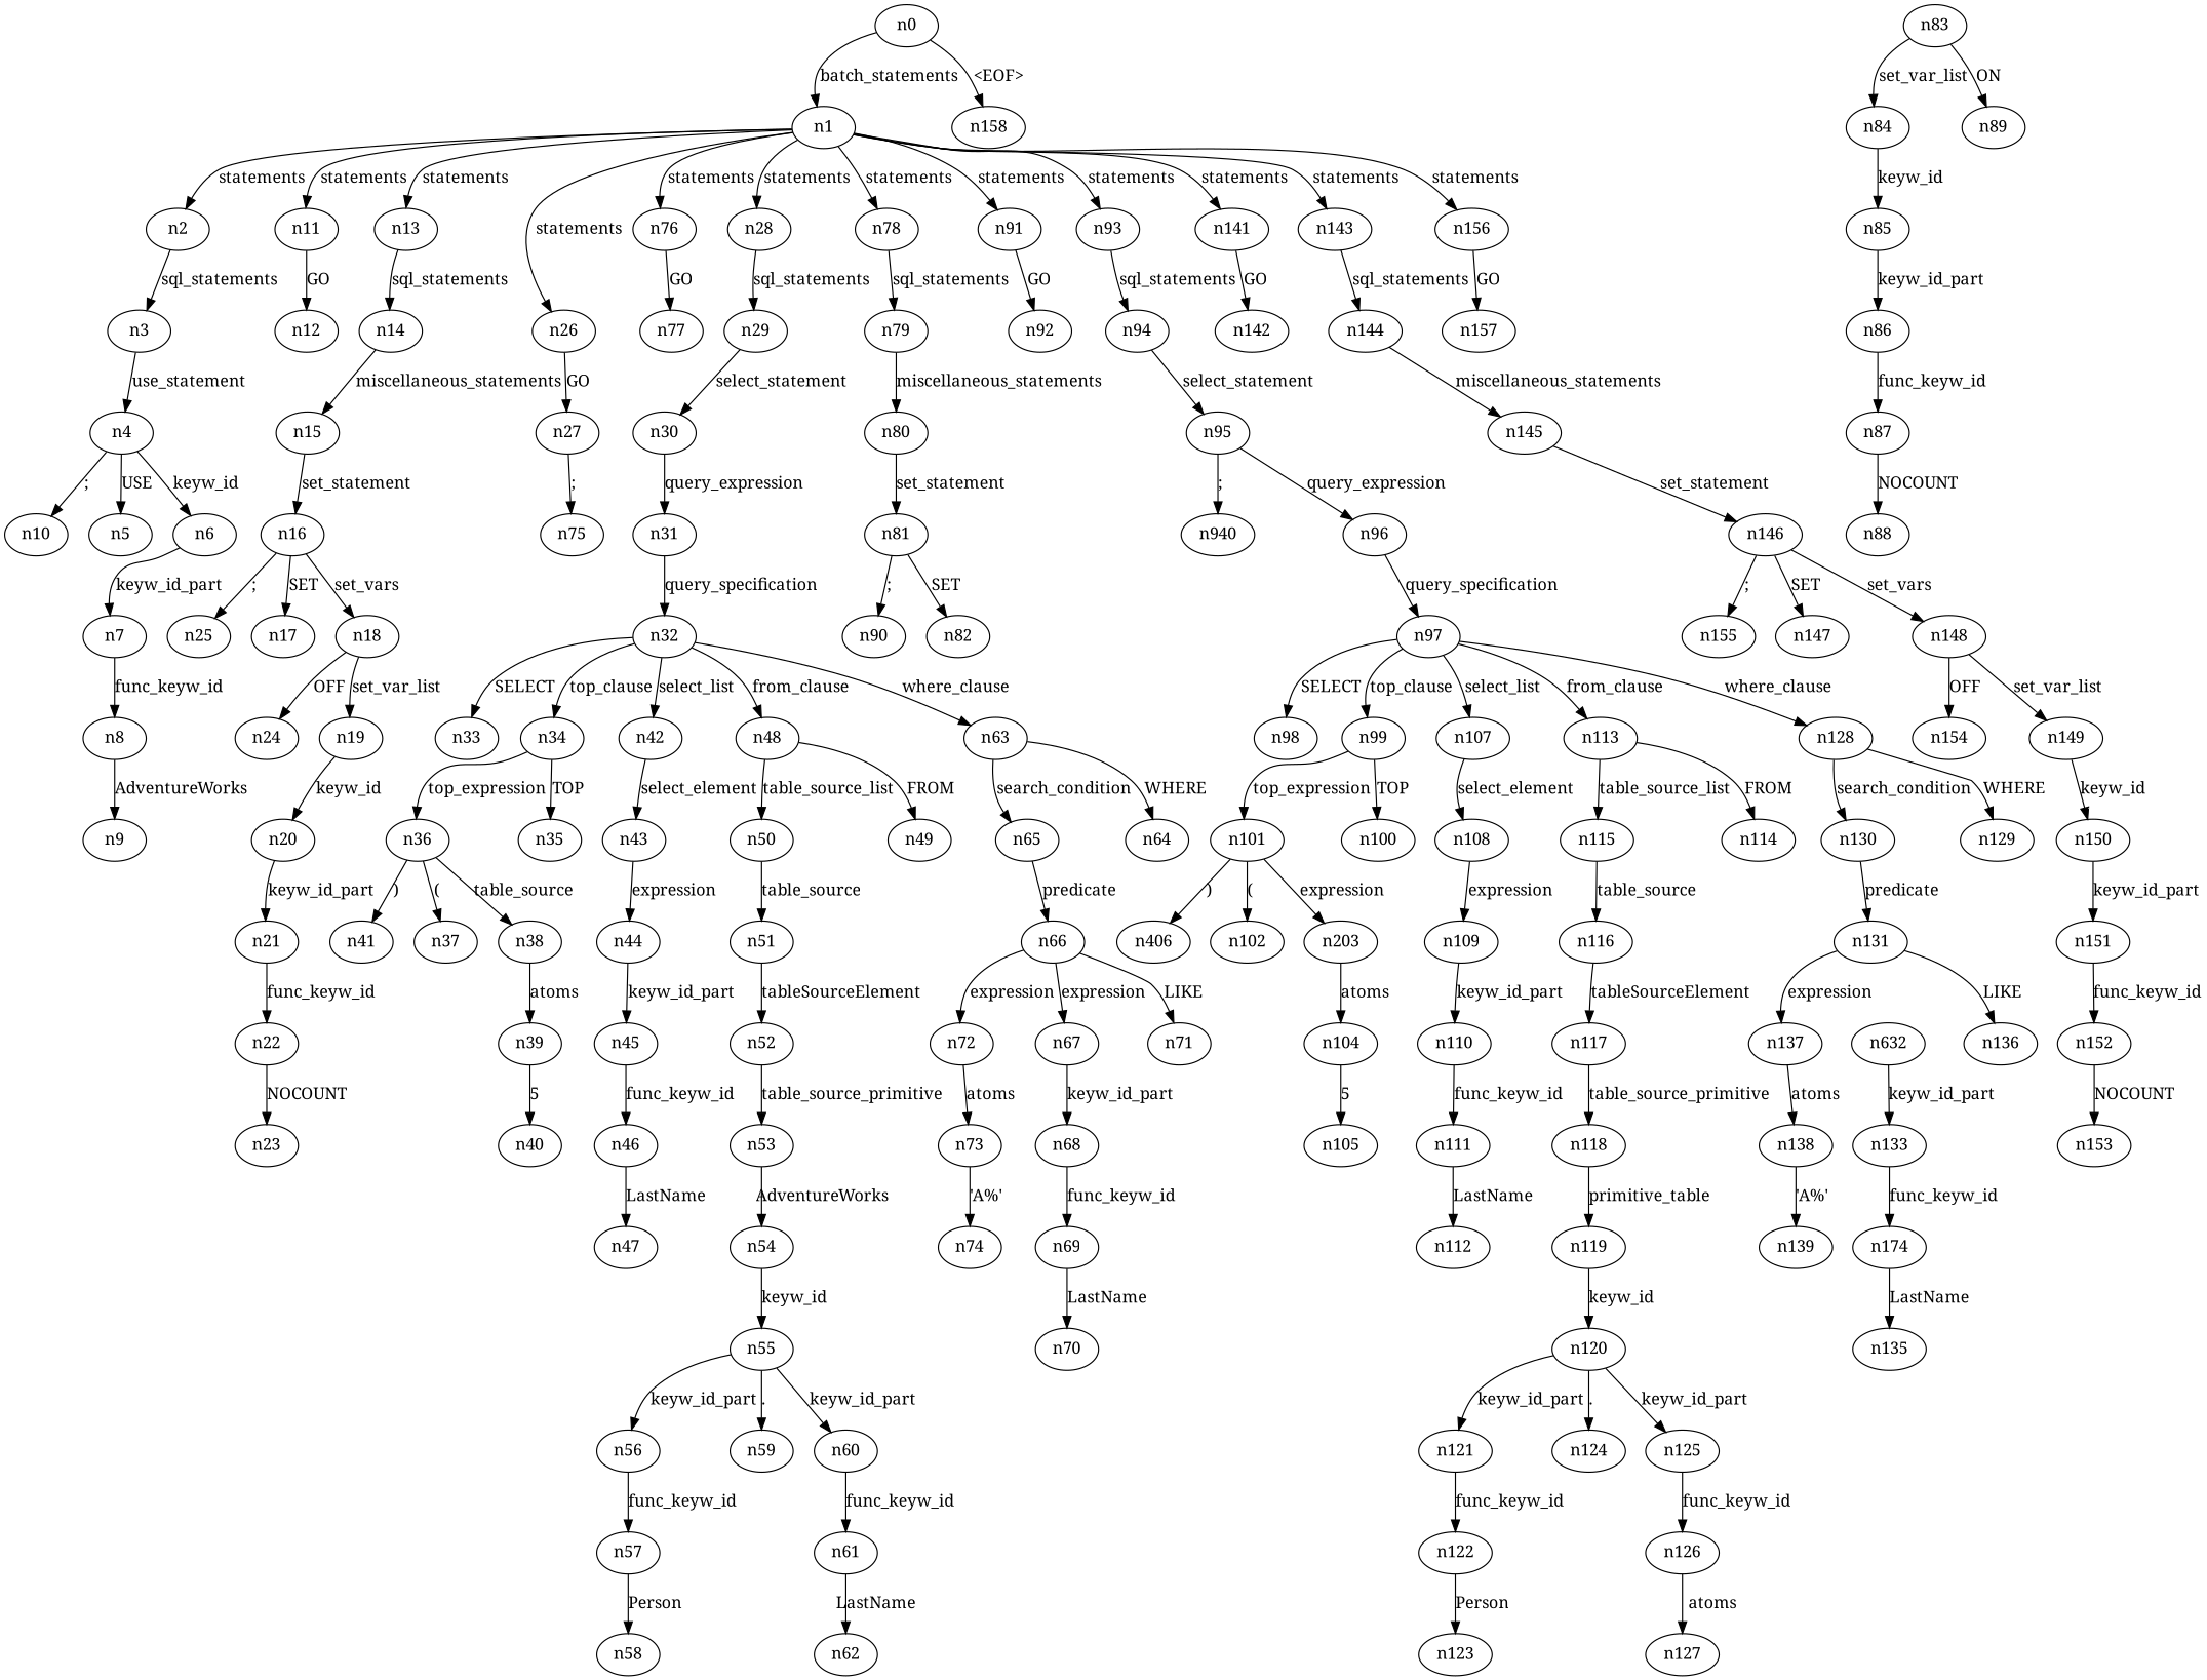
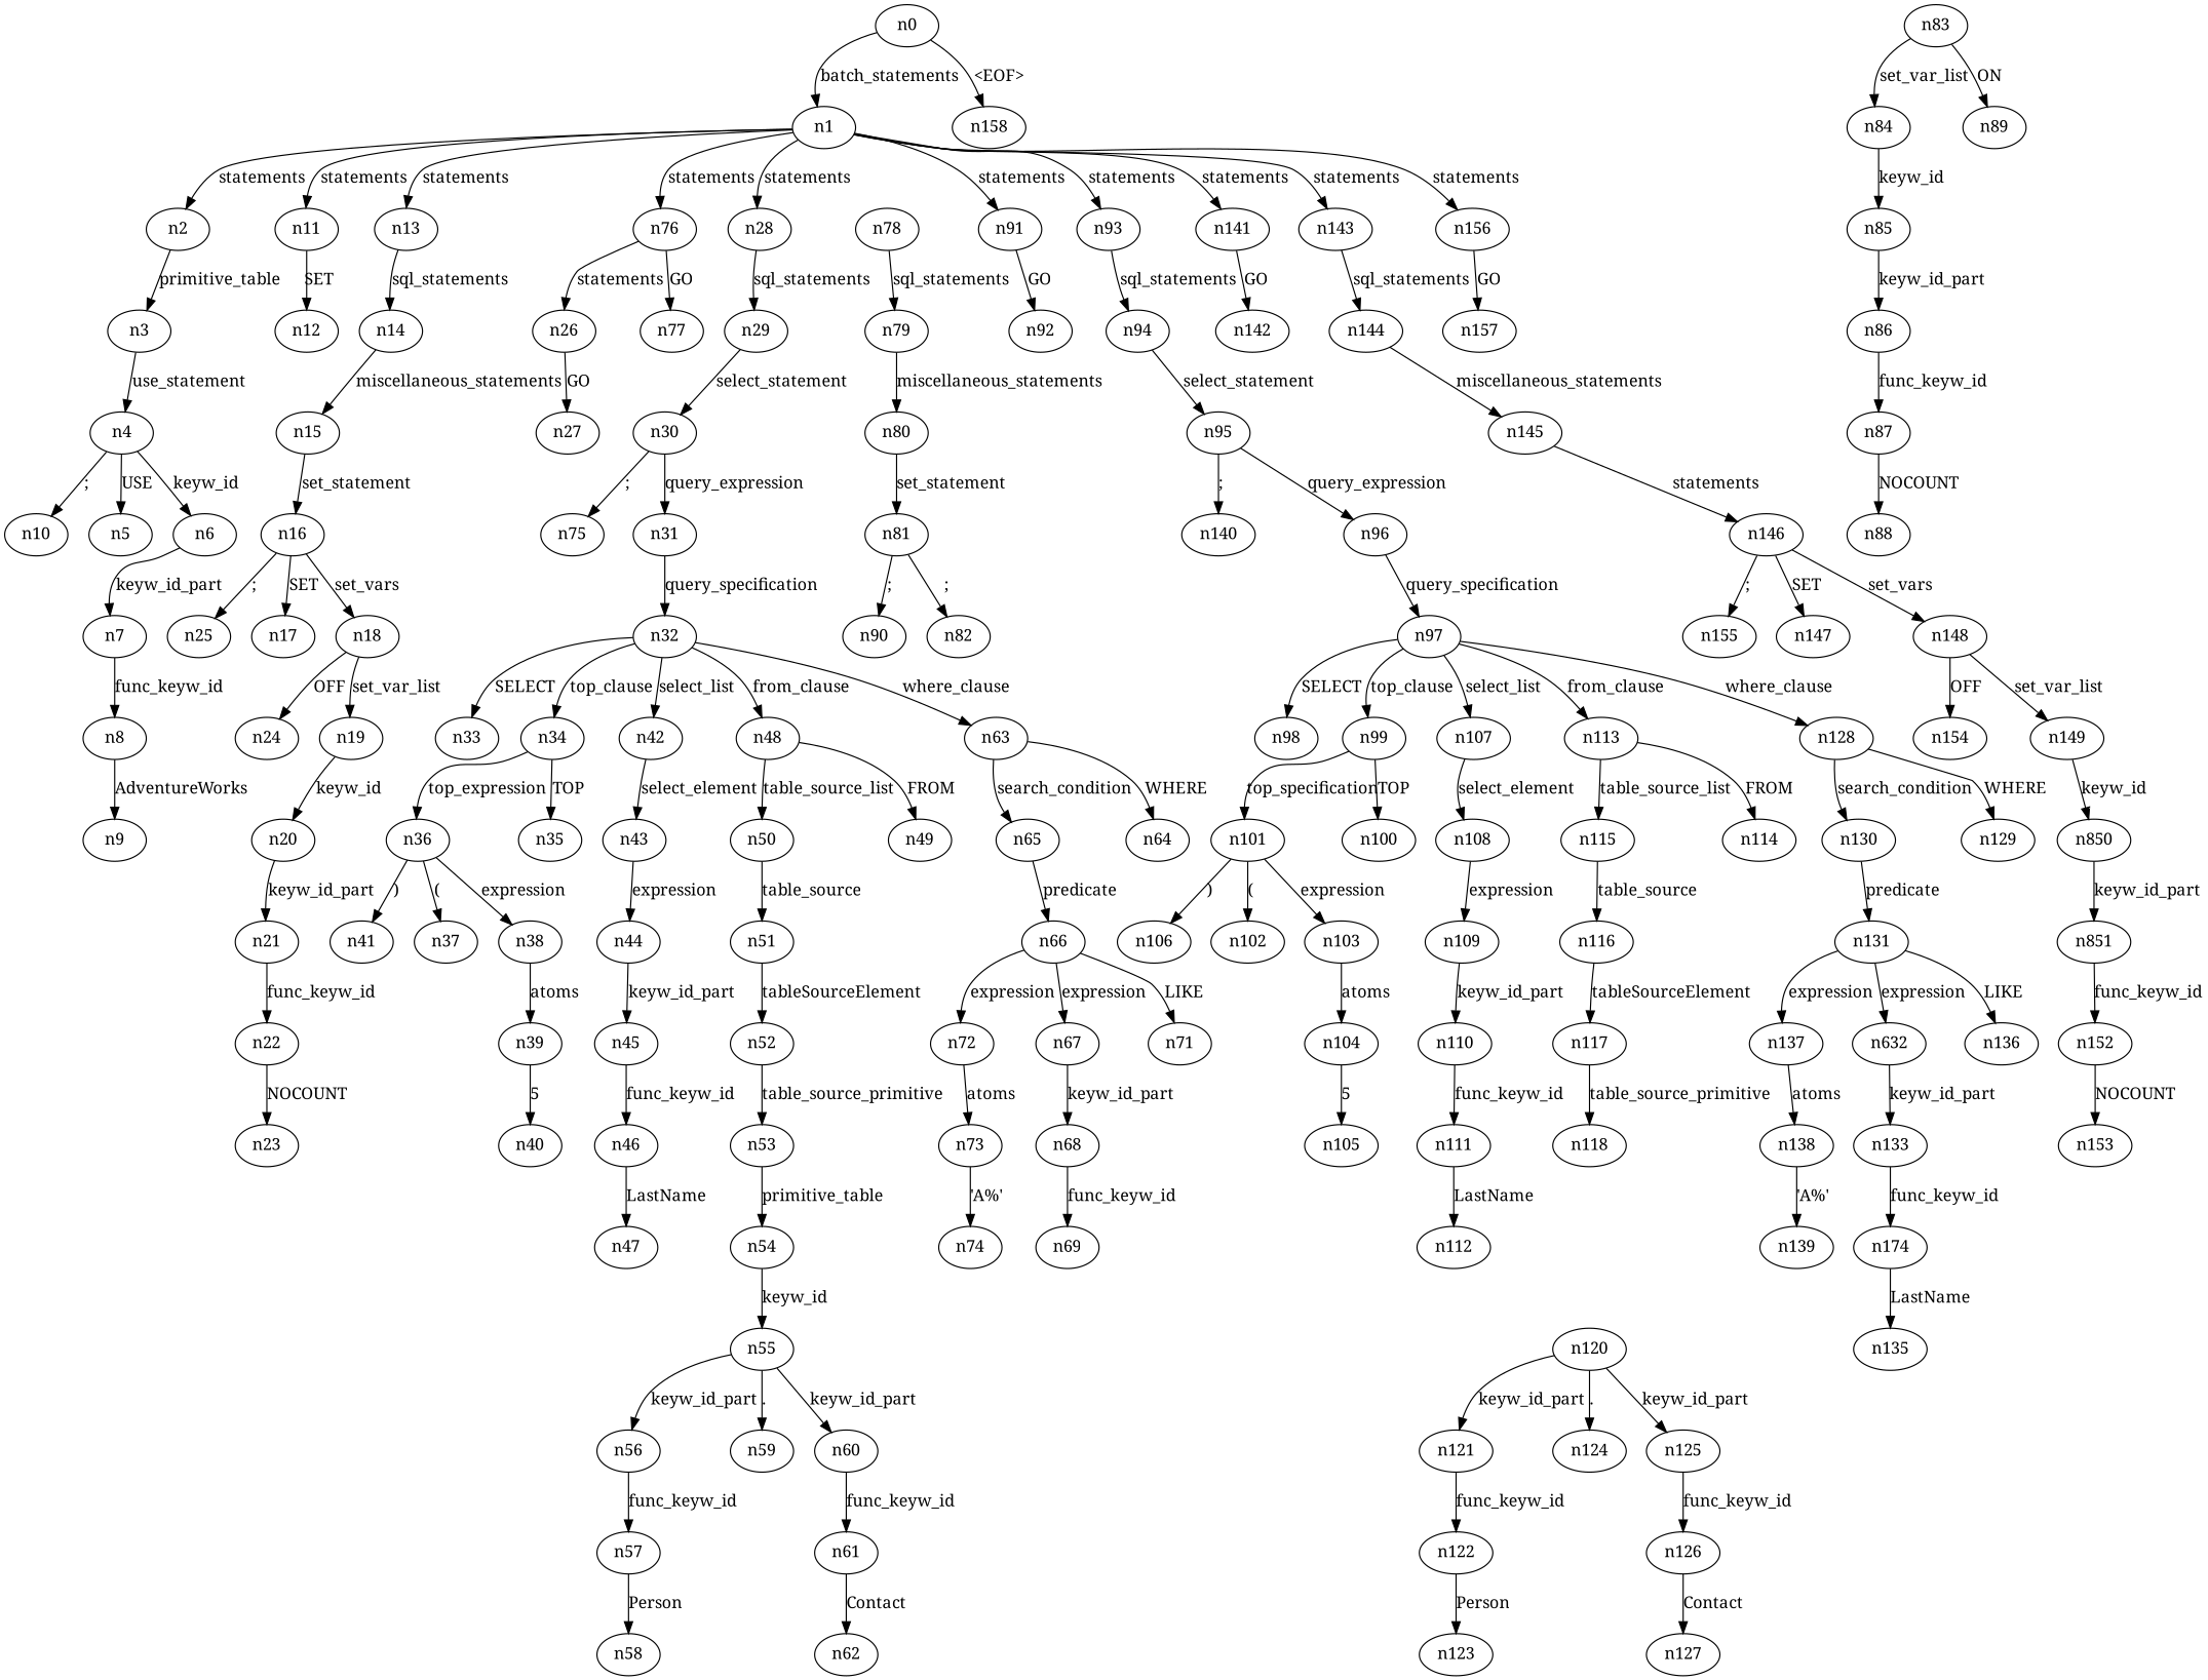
  digraph {
    fontname="Noto Serif"
    node [fontname="Noto Serif"]
    edge [fontname="Noto Serif"]
    n0
    n1
    n158
    n2
    n11
    n13
    n26
    n28
    n76
    n78
    n91
    n93
    n141
    n143
    n156
    n3
    n12
    n14
    n27
    n29
    n77
    n79
    n92
    n94
    n142
    n144
    n157
    n4
    n5
    n6
    n10
    n7
    n8
    n9
    n15
    n16
    n17
    n18
    n25
    n19
    n24
    n20
    n21
    n22
    n23
    n30
    n31
    n75
    n32
    n33
    n34
    n42
    n48
    n63
    n35
    n36
    n43
    n49
    n50
    n64
    n65
    n37
    n38
    n41
    n39
    n40
    n44
    n45
    n46
    n47
    n51
    n52
    n53
    n54
    n55
    n56
    n59
    n60
    n57
    n61
    n58
    n62
    n66
    n67
    n71
    n72
    n68
    n73
    n69
-   n70
    n74
    n80
    n81
    n82
    n90
    n83
    n84
    n89
    n85
    n86
    n87
    n88
    n95
    n96
-   n140 [label=n940]
+   n140
    n97
    n98
    n99
    n107
    n113
    n128
    n100
    n101
    n108
    n114
    n115
    n129
    n130
    n102
-   n103 [label=n203]
-   n106 [label=n406]
+   n103
+   n106
    n104
    n105
    n109
    n110
    n111
    n112
    n116
    n117
    n118
-   n119
    n120
    n121
    n124
    n125
    n122
    n126
    n123
    n127
    n131
    n132 [label=n632]
    n136
    n137
    n133
    n138
    n134 [label=n174]
    n135
    n139
    n145
    n146
    n147
    n148
    n155
    n149
    n154
-   n150
-   n151
+   n150 [label=n850]
+   n151 [label=n851]
    n152
    n153
    n0 -> n1 [label=batch_statements]
    n0 -> n158 [label="<EOF>"]
    n1 -> n2 [label=statements]
    n1 -> n11 [label=statements]
    n1 -> n13 [label=statements]
-   n1 -> n26 [label=statements]
+   n76 -> n26 [label=statements]
    n1 -> n28 [label=statements]
    n1 -> n76 [label=statements]
-   n1 -> n78 [label=statements]
    n1 -> n91 [label=statements]
    n1 -> n93 [label=statements]
    n1 -> n141 [label=statements]
    n1 -> n143 [label=statements]
    n1 -> n156 [label=statements]
-   n2 -> n3 [label=sql_statements]
-   n11 -> n12 [label=GO]
+   n2 -> n3 [label=primitive_table]
+   n11 -> n12 [label=SET]
    n13 -> n14 [label=sql_statements]
    n26 -> n27 [label=GO]
    n28 -> n29 [label=sql_statements]
    n76 -> n77 [label=GO]
    n78 -> n79 [label=sql_statements]
    n91 -> n92 [label=GO]
    n93 -> n94 [label=sql_statements]
    n141 -> n142 [label=GO]
    n143 -> n144 [label=sql_statements]
    n156 -> n157 [label=GO]
    n3 -> n4 [label=use_statement]
    n14 -> n15 [label=miscellaneous_statements]
    n29 -> n30 [label=select_statement]
    n79 -> n80 [label=miscellaneous_statements]
    n94 -> n95 [label=select_statement]
    n144 -> n145 [label=miscellaneous_statements]
    n4 -> n5 [label=USE]
    n4 -> n6 [label=keyw_id]
    n4 -> n10 [label=";"]
    n6 -> n7 [label=keyw_id_part]
    n7 -> n8 [label=func_keyw_id]
    n8 -> n9 [label=AdventureWorks]
    n15 -> n16 [label=set_statement]
    n16 -> n17 [label=SET]
    n16 -> n18 [label=set_vars]
    n16 -> n25 [label=";"]
    n18 -> n19 [label=set_var_list]
    n18 -> n24 [label=OFF]
    n19 -> n20 [label=keyw_id]
    n20 -> n21 [label=keyw_id_part]
    n21 -> n22 [label=func_keyw_id]
    n22 -> n23 [label=NOCOUNT]
    n30 -> n31 [label=query_expression]
-   n27 -> n75 [label=";"]
+   n30 -> n75 [label=";"]
    n31 -> n32 [label=query_specification]
    n32 -> n33 [label=SELECT]
    n32 -> n34 [label=top_clause]
    n32 -> n42 [label=select_list]
    n32 -> n48 [label=from_clause]
    n32 -> n63 [label=where_clause]
    n34 -> n35 [label=TOP]
    n34 -> n36 [label=top_expression]
    n42 -> n43 [label=select_element]
    n48 -> n49 [label=FROM]
    n48 -> n50 [label=table_source_list]
    n63 -> n64 [label=WHERE]
    n63 -> n65 [label=search_condition]
    n36 -> n37 [label="("]
-   n36 -> n38 [label=table_source]
+   n36 -> n38 [label=expression]
    n36 -> n41 [label=")"]
    n43 -> n44 [label=expression]
    n50 -> n51 [label=table_source]
    n65 -> n66 [label=predicate]
    n38 -> n39 [label=atoms]
    n39 -> n40 [label=5]
    n44 -> n45 [label=keyw_id_part]
    n45 -> n46 [label=func_keyw_id]
    n46 -> n47 [label=LastName]
    n51 -> n52 [label=tableSourceElement]
    n52 -> n53 [label=table_source_primitive]
-   n53 -> n54 [label=AdventureWorks]
+   n53 -> n54 [label=primitive_table]
    n54 -> n55 [label=keyw_id]
    n55 -> n56 [label=keyw_id_part]
    n55 -> n59 [label="."]
    n55 -> n60 [label=keyw_id_part]
    n56 -> n57 [label=func_keyw_id]
    n60 -> n61 [label=func_keyw_id]
    n57 -> n58 [label=Person]
-   n61 -> n62 [label=LastName]
+   n61 -> n62 [label=Contact]
    n66 -> n67 [label=expression]
    n66 -> n71 [label=LIKE]
    n66 -> n72 [label=expression]
    n67 -> n68 [label=keyw_id_part]
    n72 -> n73 [label=atoms]
    n68 -> n69 [label=func_keyw_id]
    n73 -> n74 [label="'A%'"]
-   n69 -> n70 [label=LastName]
    n80 -> n81 [label=set_statement]
-   n81 -> n82 [label=SET]
+   n81 -> n82 [label=";"]
    n81 -> n90 [label=";"]
    n83 -> n84 [label=set_var_list]
    n83 -> n89 [label=ON]
    n84 -> n85 [label=keyw_id]
    n85 -> n86 [label=keyw_id_part]
    n86 -> n87 [label=func_keyw_id]
    n87 -> n88 [label=NOCOUNT]
    n95 -> n96 [label=query_expression]
    n95 -> n140 [label=";"]
    n96 -> n97 [label=query_specification]
    n97 -> n98 [label=SELECT]
    n97 -> n99 [label=top_clause]
    n97 -> n107 [label=select_list]
    n97 -> n113 [label=from_clause]
    n97 -> n128 [label=where_clause]
    n99 -> n100 [label=TOP]
-   n99 -> n101 [label=top_expression]
+   n99 -> n101 [label=top_specification]
    n107 -> n108 [label=select_element]
    n113 -> n114 [label=FROM]
    n113 -> n115 [label=table_source_list]
    n128 -> n129 [label=WHERE]
    n128 -> n130 [label=search_condition]
    n101 -> n102 [label="("]
    n101 -> n103 [label=expression]
    n101 -> n106 [label=")"]
    n108 -> n109 [label=expression]
    n115 -> n116 [label=table_source]
    n130 -> n131 [label=predicate]
    n103 -> n104 [label=atoms]
    n104 -> n105 [label=5]
    n109 -> n110 [label=keyw_id_part]
    n110 -> n111 [label=func_keyw_id]
    n111 -> n112 [label=LastName]
    n116 -> n117 [label=tableSourceElement]
    n117 -> n118 [label=table_source_primitive]
-   n118 -> n119 [label=primitive_table]
-   n119 -> n120 [label=keyw_id]
    n120 -> n121 [label=keyw_id_part]
    n120 -> n124 [label="."]
    n120 -> n125 [label=keyw_id_part]
    n121 -> n122 [label=func_keyw_id]
    n125 -> n126 [label=func_keyw_id]
    n122 -> n123 [label=Person]
-   n126 -> n127 [label=atoms]
+   n126 -> n127 [label=Contact]
+   n131 -> n132 [label=expression]
    n131 -> n136 [label=LIKE]
    n131 -> n137 [label=expression]
    n132 -> n133 [label=keyw_id_part]
    n137 -> n138 [label=atoms]
    n133 -> n134 [label=func_keyw_id]
    n138 -> n139 [label="'A%'"]
    n134 -> n135 [label=LastName]
-   n145 -> n146 [label=set_statement]
+   n145 -> n146 [label=statements]
    n146 -> n147 [label=SET]
    n146 -> n148 [label=set_vars]
    n146 -> n155 [label=";"]
    n148 -> n149 [label=set_var_list]
    n148 -> n154 [label=OFF]
    n149 -> n150 [label=keyw_id]
    n150 -> n151 [label=keyw_id_part]
    n151 -> n152 [label=func_keyw_id]
    n152 -> n153 [label=NOCOUNT]
  }
